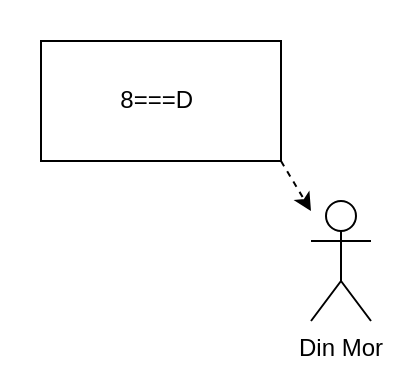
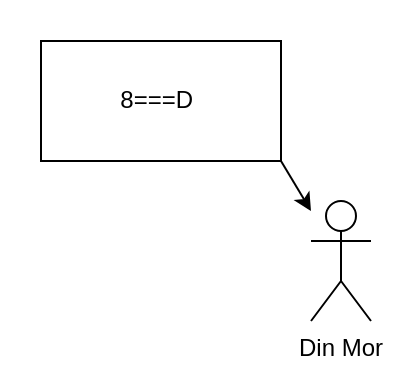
  <mxCell id="0" />
  <mxCell id="1" parent="0" />
- <mxCell id="2" style="edgeStyle=none;html=1;exitX=1;exitY=1;exitDx=0;exitDy=0;dashed=1;" edge="1" parent="1" source="3" target="4"><mxGeometry relative="1" as="geometry"><mxPoint x="145" y="130" as="targetPoint" /></mxGeometry></mxCell>
+ <mxCell id="2" style="edgeStyle=none;html=1;exitX=1;exitY=1;exitDx=0;exitDy=0;" edge="1" parent="1" source="3" target="4"><mxGeometry relative="1" as="geometry"><mxPoint x="145" y="130" as="targetPoint" /></mxGeometry></mxCell>
  <mxCell id="3" value="8===D&amp;nbsp;" style="rounded=0;whiteSpace=wrap;html=1;" vertex="1" parent="1"><mxGeometry x="20" y="20" width="120" height="60" as="geometry" /></mxCell>
  <mxCell id="4" value="Din Mor&lt;br&gt;" style="shape=umlActor;verticalLabelPosition=bottom;verticalAlign=top;html=1;outlineConnect=0;" vertex="1" parent="1"><mxGeometry x="155" y="100" width="30" height="60" as="geometry" /></mxCell>
